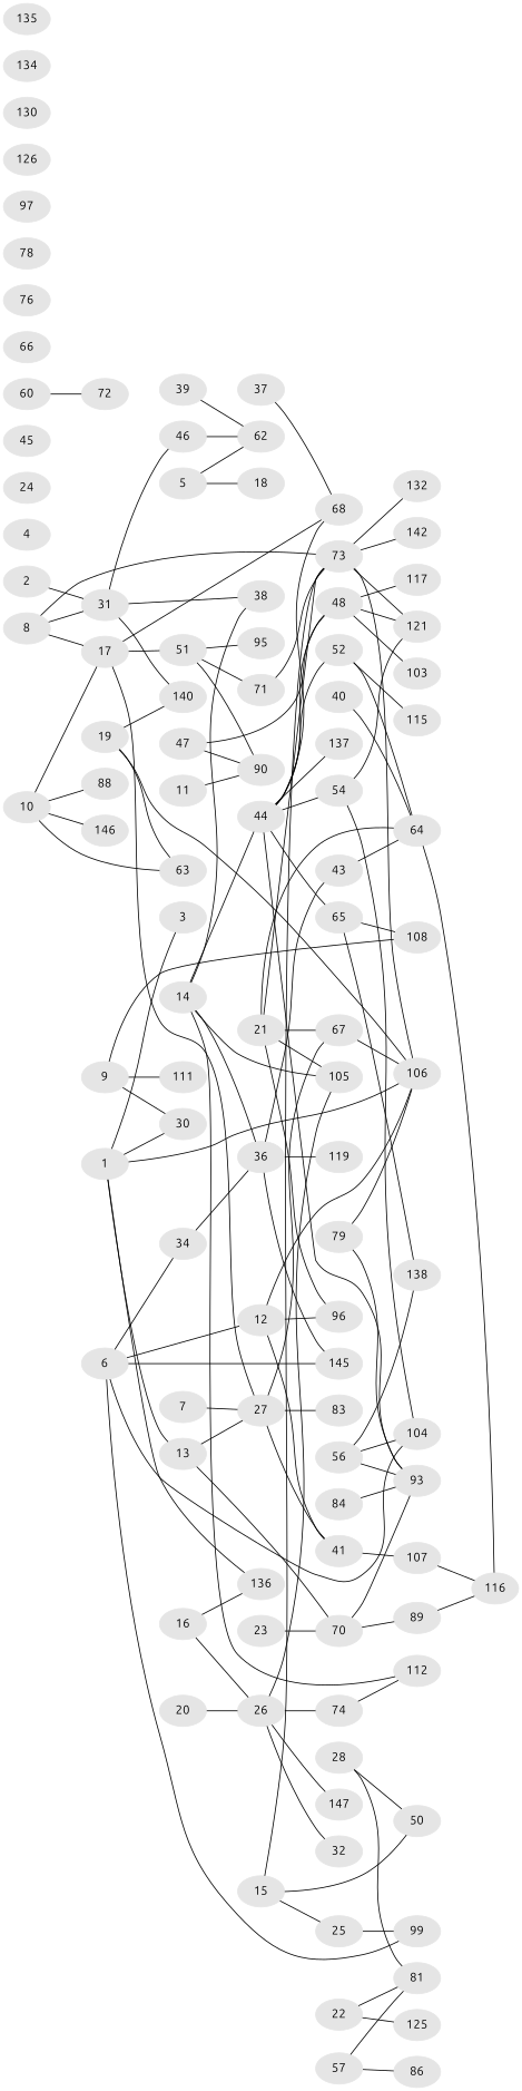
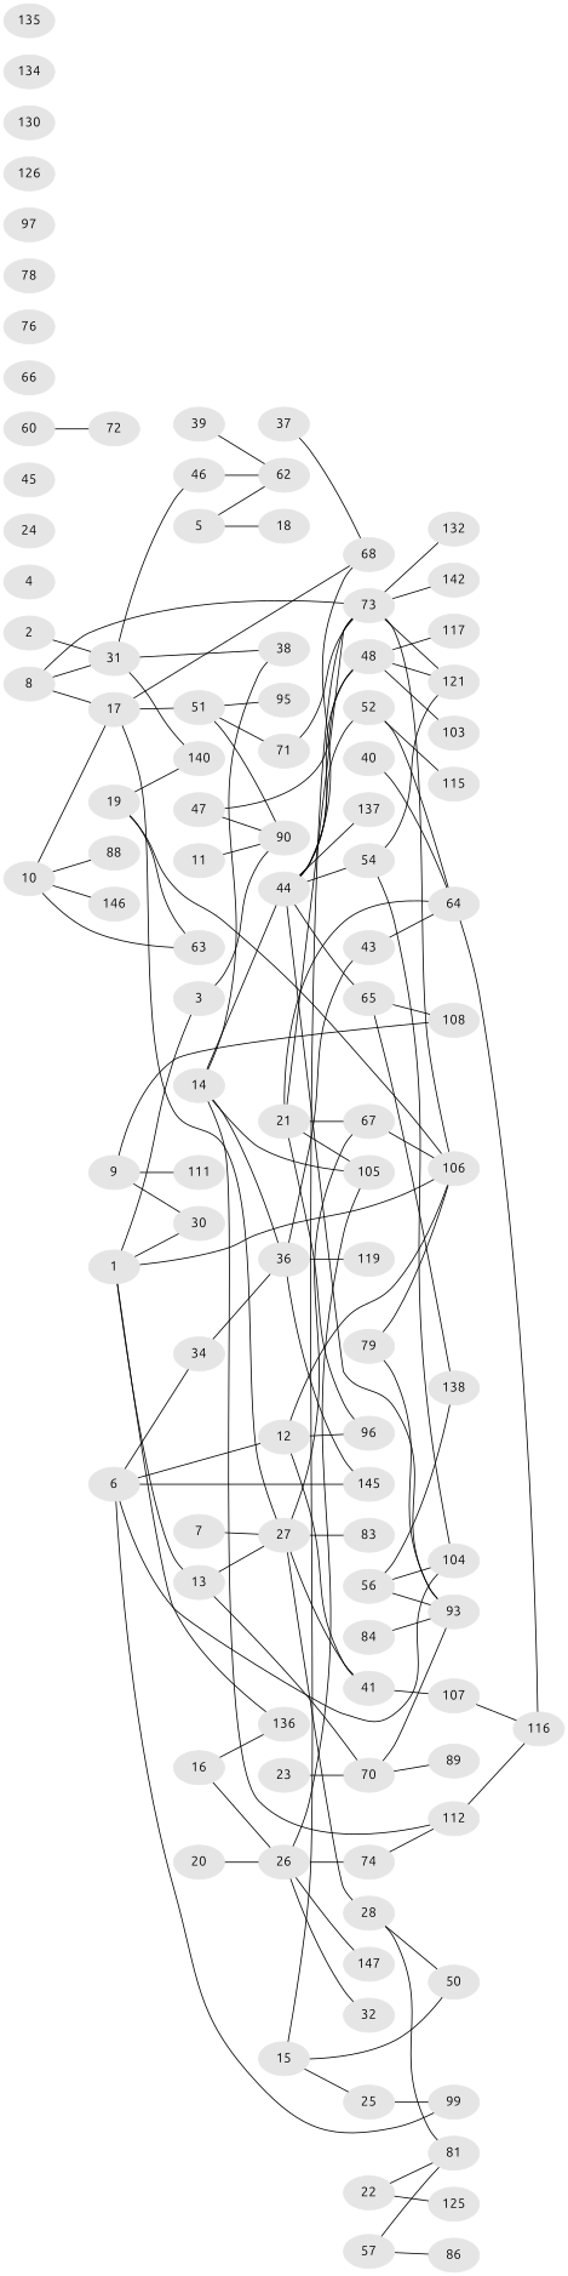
  graph {
    fontname=Ubuntu
    rankdir=LR
    node [color=gray90 fontname=Ubuntu style=filled]
    edge [fontname=Ubuntu]
    1 [super="+58"]
    3
    13 [super="+29"]
    30
    106 [super="+114"]
    136
    90 [super="+118"]
    27 [super="+122"]
    70
    2 [super="+124"]
    31 [super="+109"]
    38
    140
    46
    4
    5 [super="+100"]
    18
    62 [super="+75"]
    6 [super="+82"]
    12 [super="+141"]
    34
    99
    104
    145
    41 [super="+133"]
    96 [super="+139"]
    36 [super="+77"]
    67 [super="+85"]
    28 [super="+120"]
    83
    7
    8 [super="+33"]
    17 [super="+49"]
    73 [super="+128"]
    51 [super="+55"]
    68
    121 [super="+144"]
    132
    142
    9 [super="+129"]
    108
    111
    10 [super="+123"]
    63
    88
    146
    11
    107
    93 [super="+143"]
    89
    14 [super="+102"]
    44 [super="+61"]
    105
    112 [super="+113"]
    43 [super="+148"]
    119
    48 [super="+80"]
    52 [super="+101"]
    54
    65 [super="+98"]
    137
    116
    15 [super="+53"]
    25 [super="+35"]
    50
    26 [super="+59"]
    32
    74
    147
    16
    71 [super="+91"]
    95
    19 [super="+92"]
    20
    21 [super="+42"]
    64 [super="+69"]
    81 [super="+110"]
    22
    125
    23
    24
    37 [super="+94"]
    39
    40 [super="+87"]
    103
    117 [super="+127"]
    115
    138
    45
    47
    56
    57
    86
    60
    72
    66
    76
    78
    79
    84
    97 [super="+131"]
    126
    130
    134
    135
    1 -- 3
    1 -- 13
    1 -- 30
    1 -- 106
    1 -- 136
+   3 -- 90
    13 -- 27
    13 -- 70
    27 -- 41
    27 -- 67
+   27 -- 28
    27 -- 83
    70 -- 93
    70 -- 89
    2 -- 31
    31 -- 38
    31 -- 140
    31 -- 46
    46 -- 62
    5 -- 18
    5 -- 62
    6 -- 12
    6 -- 34
    6 -- 99
    6 -- 104
    6 -- 145
    12 -- 106
    12 -- 41
    12 -- 96
    34 -- 36
    41 -- 107
    36 -- 145
    36 -- 43
    36 -- 119
    67 -- 106
    28 -- 50
    28 -- 81
    7 -- 27
    8 -- 31
    8 -- 17
    8 -- 73
    17 -- 27
    17 -- 51
    17 -- 68
    73 -- 106
    73 -- 121
    73 -- 132
    73 -- 142
    51 -- 90
    51 -- 71
    51 -- 95
    9 -- 30
    9 -- 108
    9 -- 111
    10 -- 17
    10 -- 63
    10 -- 88
    10 -- 146
    11 -- 90
    107 -- 116
    14 -- 38
    14 -- 36
    14 -- 44
    14 -- 105
    14 -- 112
    44 -- 68
    44 -- 93
    44 -- 48
    44 -- 52
    44 -- 54
    44 -- 65
    44 -- 137
-   89 -- 116
+   112 -- 116
    43 -- 64
    48 -- 121
    48 -- 103
    48 -- 117
    52 -- 64
    52 -- 115
    54 -- 104
    54 -- 121
    65 -- 108
    65 -- 138
    15 -- 73
    15 -- 25
    15 -- 50
    25 -- 99
    26 -- 105
    26 -- 32
    26 -- 74
    26 -- 147
    74 -- 112
    16 -- 136
    16 -- 26
    71 -- 73
    19 -- 106
    19 -- 140
    19 -- 63
    20 -- 26
    21 -- 96
    21 -- 67
    21 -- 73
    21 -- 105
    21 -- 64
    64 -- 116
    22 -- 81
    22 -- 125
    23 -- 70
    37 -- 68
    39 -- 62
    40 -- 64
    47 -- 90
    47 -- 48
    56 -- 104
    56 -- 93
    56 -- 138
    57 -- 81
    57 -- 86
    60 -- 72
    79 -- 106
    79 -- 93
    84 -- 93
  }
